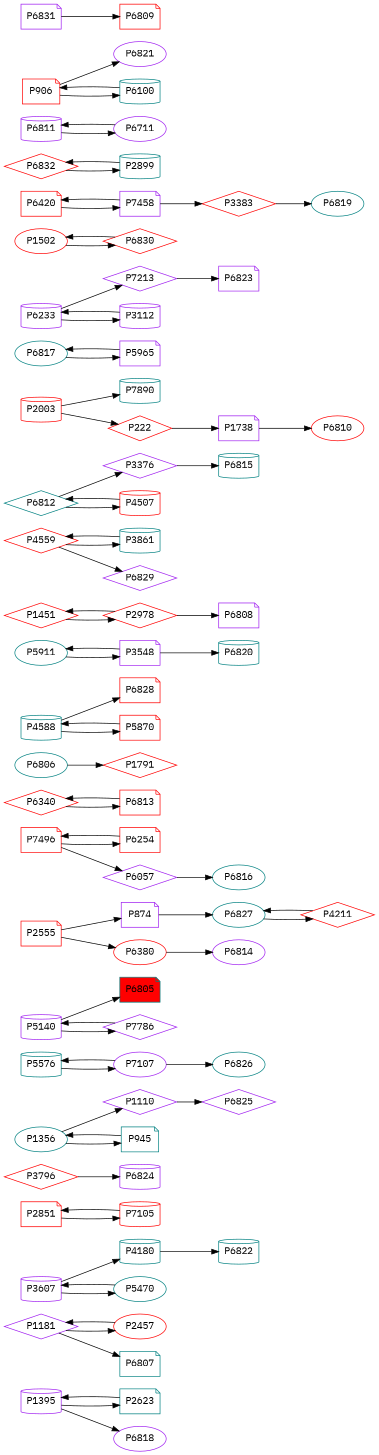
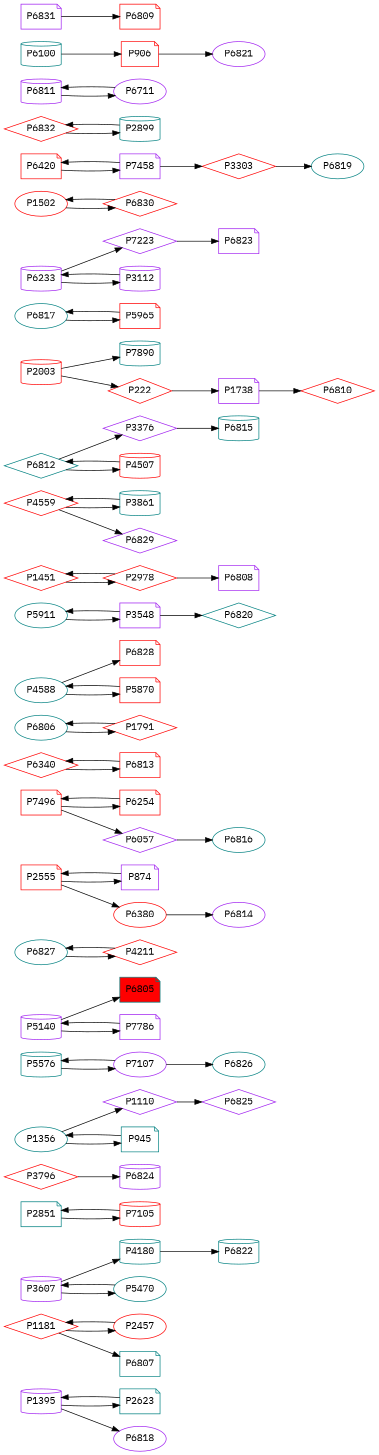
  digraph {
    fontname="IBM Plex Mono"
    rankdir=LR
    node [color=purple fontname="IBM Plex Mono" shape=note]
    edge [fontname="IBM Plex Mono"]
    P1395 [shape=cylinder]
    P2623 [color=teal]
    P6818 [shape=ellipse]
-   P1181 [shape=diamond]
+   P1181 [color=red shape=diamond]
    P2457 [color=red shape=ellipse]
    P6807 [color=teal]
    P4180 [color=teal shape=cylinder]
    P6822 [color=teal shape=cylinder]
-   P2851 [color=red]
+   P2851 [color=teal]
    P7105 [color=red shape=cylinder]
    P3796 [color=red shape=diamond]
    P6824 [shape=cylinder]
    P1110 [shape=diamond]
    P6825 [shape=diamond]
    P5576 [color=teal shape=cylinder]
    P7107 [shape=ellipse]
    P6826 [color=teal shape=ellipse]
    P1356 [color=teal shape=ellipse]
    P945 [color=teal]
    P3607 [shape=cylinder]
    P5470 [color=teal shape=ellipse]
    P6805 [color=teal fillcolor=red style=filled]
    P5140 [shape=cylinder]
-   P7786 [shape=diamond]
+   P7786
    P6827 [color=teal shape=ellipse]
    P4211 [color=red shape=diamond]
    P2555 [color=red]
    P874
    P6380 [color=red shape=ellipse]
    P6814 [shape=ellipse]
    P7496 [color=red]
    P6254 [color=red]
    P6057 [shape=diamond]
    P6816 [color=teal shape=ellipse]
    P6340 [color=red shape=diamond]
    P6813 [color=red]
    P6806 [color=teal shape=ellipse]
    P1791 [color=red shape=diamond]
-   P4588 [color=teal shape=cylinder]
+   P4588 [color=teal shape=ellipse]
    P6828 [color=red]
    P5870 [color=red]
    P5911 [color=teal shape=ellipse]
    P3548
-   P6820 [color=teal shape=cylinder]
+   P6820 [color=teal shape=diamond]
    P1451 [color=red shape=diamond]
    P2978 [color=red shape=diamond]
    P6808
    P4559 [color=red shape=diamond]
    P3861 [color=teal shape=cylinder]
    P6829 [shape=diamond]
    P6812 [color=teal shape=diamond]
    P3376 [shape=diamond]
    P4507 [color=red shape=cylinder]
    P6815 [color=teal shape=cylinder]
    P2003 [color=red shape=cylinder]
    P7890 [color=teal shape=cylinder]
    P222 [color=red shape=diamond]
    P1738
    P6817 [color=teal shape=ellipse]
-   P5965
+   P5965 [color=red]
    P6233 [shape=cylinder]
-   P7223 [shape=diamond label=P7213]
+   P7223 [shape=diamond]
    P3112 [shape=cylinder]
    P6823
    P1502 [color=red shape=ellipse]
    P6830 [color=red shape=diamond]
    P6420 [color=red]
    P7458
-   P3383 [color=red shape=diamond]
+   P3383 [color=red shape=diamond label=P3303]
    P6819 [color=teal shape=ellipse]
    P6832 [color=red shape=diamond]
    P2899 [color=teal shape=cylinder]
-   P6810 [color=red shape=ellipse]
+   P6810 [color=red shape=diamond]
    P6811 [shape=cylinder]
    P6711 [shape=ellipse]
    P906 [color=red]
    P6821 [shape=ellipse]
    P6100 [color=teal shape=cylinder]
    P6809 [color=red]
    P6831
    P1395 -> P2623
    P1395 -> P6818
    P2623 -> P1395
    P1181 -> P2457
    P1181 -> P6807
    P2457 -> P1181
    P4180 -> P6822
    P2851 -> P7105
    P7105 -> P2851
    P3796 -> P6824
    P1110 -> P6825
    P5576 -> P7107
    P7107 -> P5576
    P7107 -> P6826
    P1356 -> P1110
    P1356 -> P945
    P945 -> P1356
    P3607 -> P4180
    P3607 -> P5470
    P5470 -> P3607
    P5140 -> P6805
    P5140 -> P7786
    P7786 -> P5140
    P6827 -> P4211
    P4211 -> P6827
    P2555 -> P874
    P2555 -> P6380
-   P874 -> P6827
+   P874 -> P2555
    P6380 -> P6814
    P7496 -> P6254
    P7496 -> P6057
    P6254 -> P7496
    P6057 -> P6816
    P6340 -> P6813
    P6813 -> P6340
    P6806 -> P1791
+   P1791 -> P6806
    P4588 -> P6828
    P4588 -> P5870
    P5870 -> P4588
    P5911 -> P3548
    P3548 -> P5911
    P3548 -> P6820
    P1451 -> P2978
    P2978 -> P1451
    P2978 -> P6808
    P4559 -> P3861
    P4559 -> P6829
    P3861 -> P4559
    P6812 -> P3376
    P6812 -> P4507
    P3376 -> P6815
    P4507 -> P6812
    P2003 -> P7890
    P2003 -> P222
    P222 -> P1738
    P1738 -> P6810
    P6817 -> P5965
    P5965 -> P6817
    P6233 -> P7223
    P6233 -> P3112
    P7223 -> P6823
    P3112 -> P6233
    P1502 -> P6830
    P6830 -> P1502
    P6420 -> P7458
    P7458 -> P6420
    P7458 -> P3383
    P3383 -> P6819
    P6832 -> P2899
    P2899 -> P6832
    P6811 -> P6711
    P6711 -> P6811
    P906 -> P6821
-   P906 -> P6100
    P6100 -> P906
    P6831 -> P6809
  }
